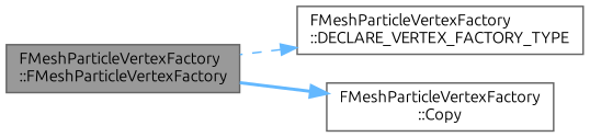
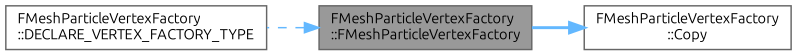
  digraph {
    fontname=Ubuntu
    rankdir=RL
    node [color=grey40 fillcolor=white fontname=Ubuntu fontsize=10 shape=box style=filled]
    edge [color=steelblue1 dir=back fontname=Ubuntu fontsize=10 labelfontname=Helvetica labelfontsize=10]
    n1 [color=gray40 fillcolor=grey60 fontcolor=black height=0.2 label="FMeshParticleVertexFactory\l::FMeshParticleVertexFactory" width=0.4]
    n2 [height=0.2 label="FMeshParticleVertexFactory\l::DECLARE_VERTEX_FACTORY_TYPE" width=0.4]
    n3 [height=0.2 label="FMeshParticleVertexFactory\l::Copy" width=0.4]
-   n2 -> n1 [style=dashed]
+   n1 -> n2 [style=dashed]
    n3 -> n1 [style=bold]
  }
